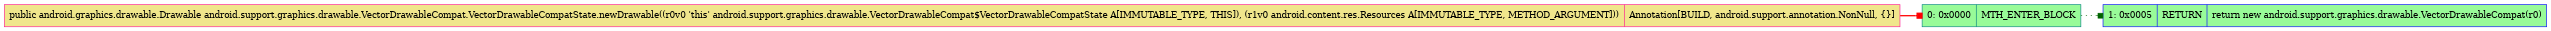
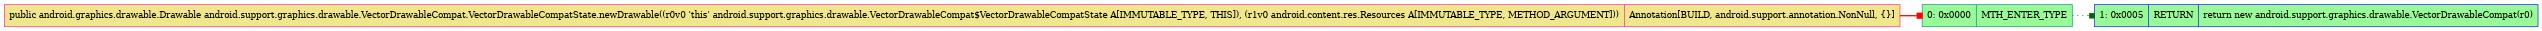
  digraph {
    rankdir=LR
    node [shape=record style=filled fillcolor=palegreen]
    edge [arrowhead=box]
-   n1 [label="{0\:\ 0x0000|MTH_ENTER_BLOCK\l}" color=teal]
+   n1 [label="{0\:\ 0x0000|MTH_ENTER_TYPE\l}" color=teal]
    n2 [label="{1\:\ 0x0005|RETURN\l|return new android.support.graphics.drawable.VectorDrawableCompat(r0)\l}" color=blue]
    n3 [label="{public android.graphics.drawable.Drawable android.support.graphics.drawable.VectorDrawableCompat.VectorDrawableCompatState.newDrawable((r0v0 'this' android.support.graphics.drawable.VectorDrawableCompat$VectorDrawableCompatState A[IMMUTABLE_TYPE, THIS]), (r1v0 android.content.res.Resources A[IMMUTABLE_TYPE, METHOD_ARGUMENT]))  | Annotation[BUILD, android.support.annotation.NonNull, \{\}]\l}" fillcolor=khaki color=deeppink]
    n1 -> n2 [color=darkgreen style=dotted]
    n3 -> n1 [color=red style=bold]
  }
